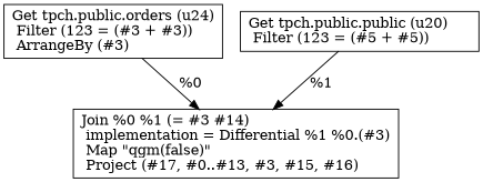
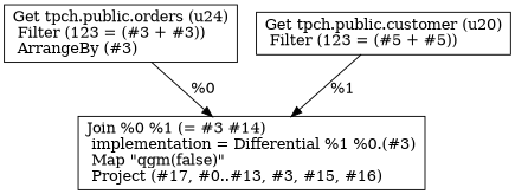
  digraph {
    node [shape=record]
    n1 [label=" Get tpch.public.orders (u24)\l Filter (123 = (#3 + #3))\l ArrangeBy (#3)\l"]
    n2 [label=" Join %0 %1 (= #3 #14)\l  implementation = Differential %1 %0.(#3)\l Map \"qgm(false)\"\l Project (#17, #0..#13, #3, #15, #16)\l"]
-   n3 [label=" Get tpch.public.public (u20)\l Filter (123 = (#5 + #5))\l"]
+   n3 [label=" Get tpch.public.customer (u20)\l Filter (123 = (#5 + #5))\l"]
    n1 -> n2 [label="%0\l"]
    n3 -> n2 [label="%1\l"]
  }
